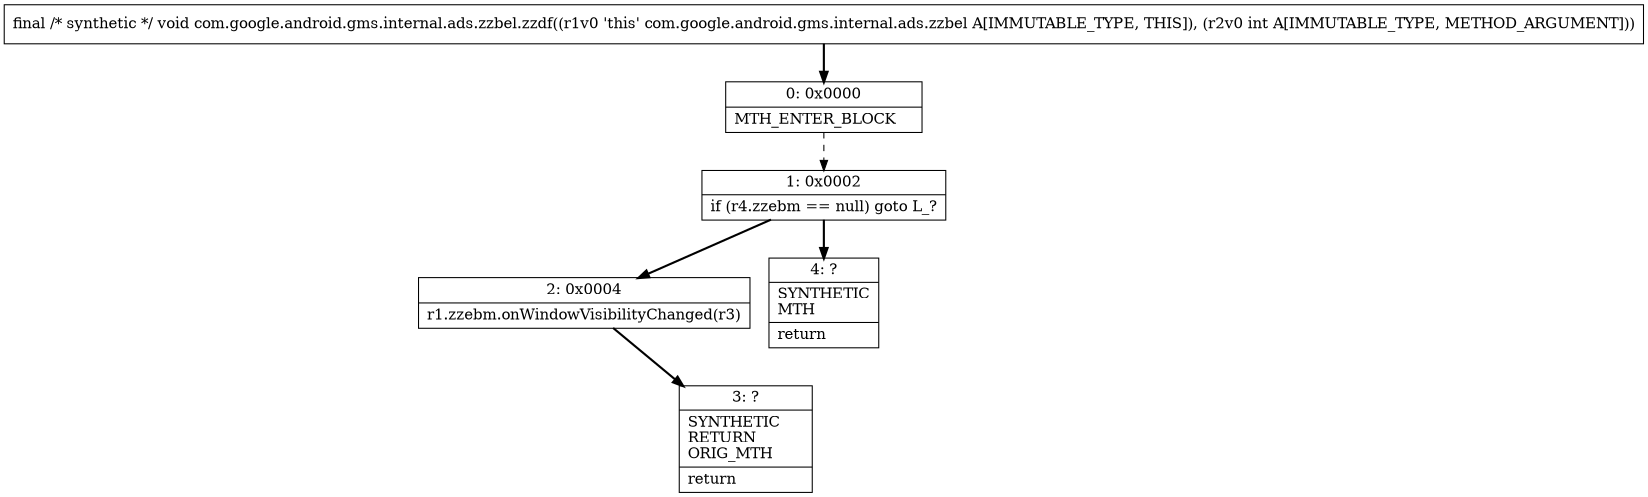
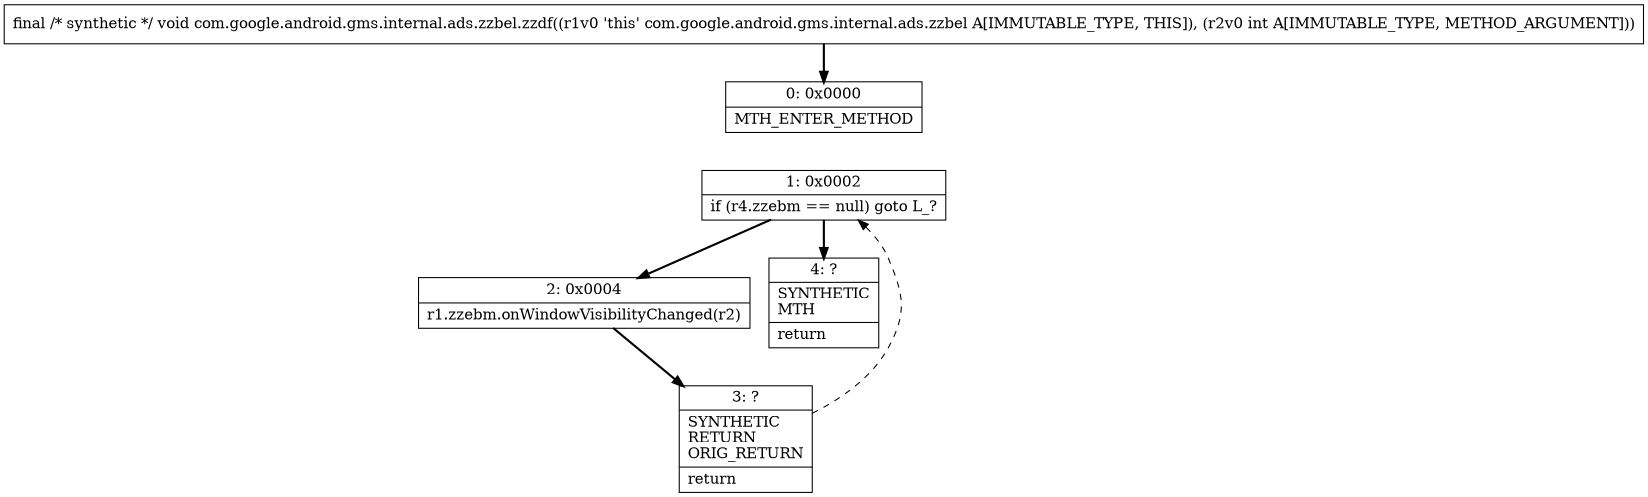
  digraph {
    node [shape=record]
    edge [style=bold]
-   n1 [label="{0\:\ 0x0000|MTH_ENTER_BLOCK\l}"]
+   n1 [label="{0\:\ 0x0000|MTH_ENTER_METHOD\l}"]
    n2 [label="{1\:\ 0x0002|if (r4.zzebm == null) goto L_?\l}"]
-   n3 [label="{2\:\ 0x0004|r1.zzebm.onWindowVisibilityChanged(r3)\l}"]
+   n3 [label="{2\:\ 0x0004|r1.zzebm.onWindowVisibilityChanged(r2)\l}"]
    n4 [label="{4\:\ ?|SYNTHETIC\lMTH\l|return\l}"]
-   n5 [label="{3\:\ ?|SYNTHETIC\lRETURN\lORIG_MTH\l|return\l}"]
+   n5 [label="{3\:\ ?|SYNTHETIC\lRETURN\lORIG_RETURN\l|return\l}"]
    n6 [label="{final \/* synthetic *\/ void com.google.android.gms.internal.ads.zzbel.zzdf((r1v0 'this' com.google.android.gms.internal.ads.zzbel A[IMMUTABLE_TYPE, THIS]), (r2v0 int A[IMMUTABLE_TYPE, METHOD_ARGUMENT])) }"]
-   n1 -> n2 [style=dashed]
+   n5 -> n2 [style=dashed]
    n2 -> n3
    n2 -> n4
    n3 -> n5
    n6 -> n1
  }
